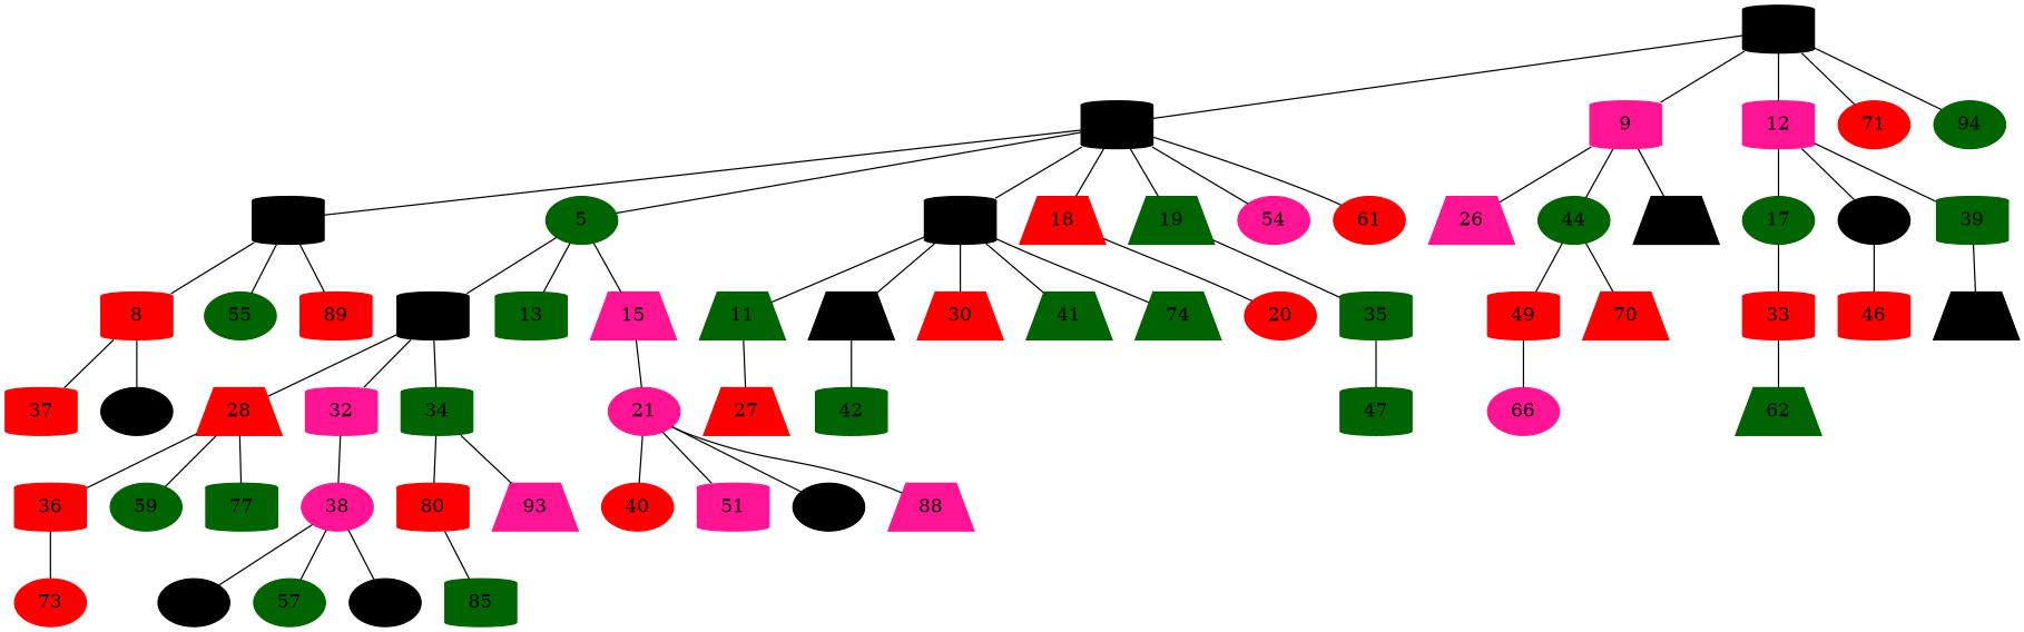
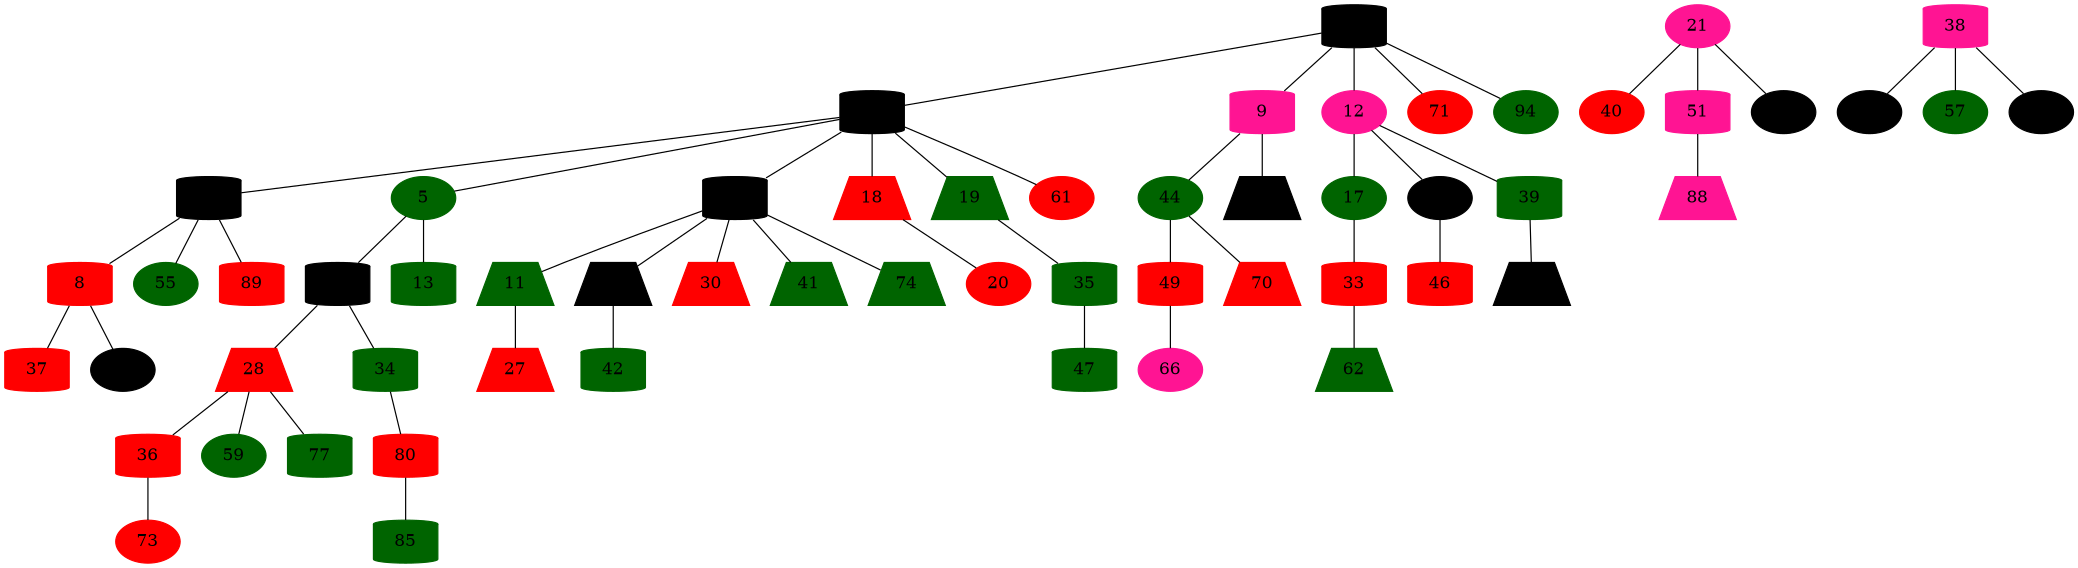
  graph {
    node [color=darkgreen shape=cylinder style=filled]
    1 [color=black super="+4"]
    2 [color=black super="+23"]
    9 [color=deeppink super="+31"]
-   12 [color=deeppink super="+14"]
+   12 [color=deeppink shape=ellipse super="+14"]
    71 [color=red shape=ellipse]
    94 [shape=ellipse]
    3 [color=black super="+65"]
    5 [shape=ellipse]
    6 [color=black super="+7"]
    18 [color=red shape=trapezium super="+87"]
    19 [shape=trapezium]
-   54 [color=deeppink shape=ellipse]
    61 [color=red shape=ellipse]
-   26 [color=deeppink shape=trapezium super="+83"]
    44 [shape=ellipse super="+78"]
    72 [color=black shape=trapezium super="+76"]
    17 [shape=ellipse super="+60"]
    25 [color=black shape=ellipse]
    39 [super="+45"]
    8 [color=red super="+16"]
    55 [shape=ellipse]
    89 [color=red]
    10 [color=black super="+90"]
    13 [super="+52"]
-   15 [color=deeppink shape=trapezium super="+81"]
    11 [shape=trapezium super="+22"]
    29 [color=black shape=trapezium]
    30 [color=red shape=trapezium]
    41 [shape=trapezium]
    74 [shape=trapezium]
    20 [color=red shape=ellipse]
    35 [super="+43"]
    37 [color=red]
    64 [color=black shape=ellipse]
    28 [color=red shape=trapezium super="+48"]
-   32 [color=deeppink super="+91"]
    34
    21 [color=deeppink shape=ellipse super="+24"]
    27 [color=red shape=trapezium]
    42 [super="+79"]
    49 [color=red super="+82"]
    70 [color=red shape=trapezium]
    36 [color=red]
    59 [shape=ellipse]
    77
-   38 [color=deeppink shape=ellipse super="+56"]
+   38 [color=deeppink super="+56"]
    80 [color=red]
-   93 [color=deeppink shape=trapezium]
    33 [color=red super="+67"]
    46 [color=red super="+84"]
    53 [color=black shape=trapezium]
    40 [color=red shape=ellipse]
    51 [color=deeppink super="+69"]
    75 [color=black shape=ellipse]
    88 [color=deeppink shape=trapezium]
    62 [shape=trapezium]
    47 [super="+58"]
    73 [color=red shape=ellipse super="+92"]
    50 [color=black shape=ellipse]
    57 [shape=ellipse]
    68 [color=black shape=ellipse]
    85
    66 [color=deeppink shape=ellipse]
    1 -- 2
    1 -- 9
    1 -- 12
    1 -- 71
    1 -- 94
    2 -- 3
    2 -- 5
    2 -- 6
    2 -- 18
    2 -- 19
-   2 -- 54
    2 -- 61
-   9 -- 26
    9 -- 44
    9 -- 72
    12 -- 17
    12 -- 25
    12 -- 39
    3 -- 8
    3 -- 55
    3 -- 89
    5 -- 10
    5 -- 13
-   5 -- 15
    6 -- 11
    6 -- 29
    6 -- 30
    6 -- 41
    6 -- 74
    18 -- 20
    19 -- 35
    44 -- 49
    44 -- 70
    17 -- 33
    25 -- 46
    39 -- 53
    8 -- 37
    8 -- 64
    10 -- 28
-   10 -- 32
    10 -- 34
-   15 -- 21
    11 -- 27
    29 -- 42
    35 -- 47
    28 -- 36
    28 -- 59
    28 -- 77
-   32 -- 38
    34 -- 80
-   34 -- 93
    21 -- 40
    21 -- 51
    21 -- 75
-   21 -- 88
+   51 -- 88
    49 -- 66
    36 -- 73
    38 -- 50
    38 -- 57
    38 -- 68
    80 -- 85
    33 -- 62
  }
